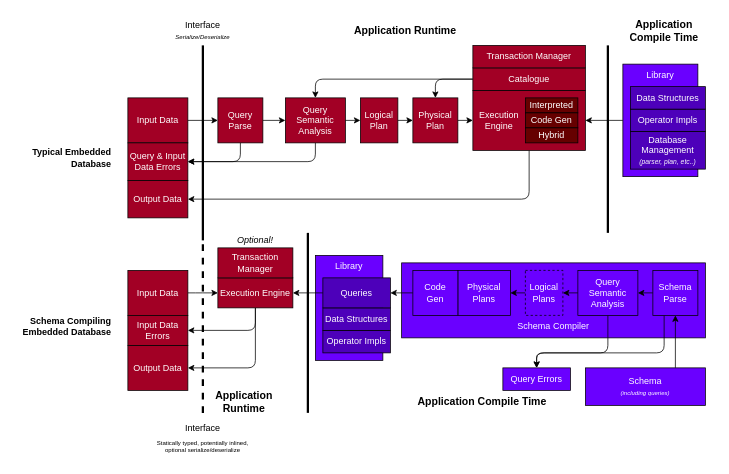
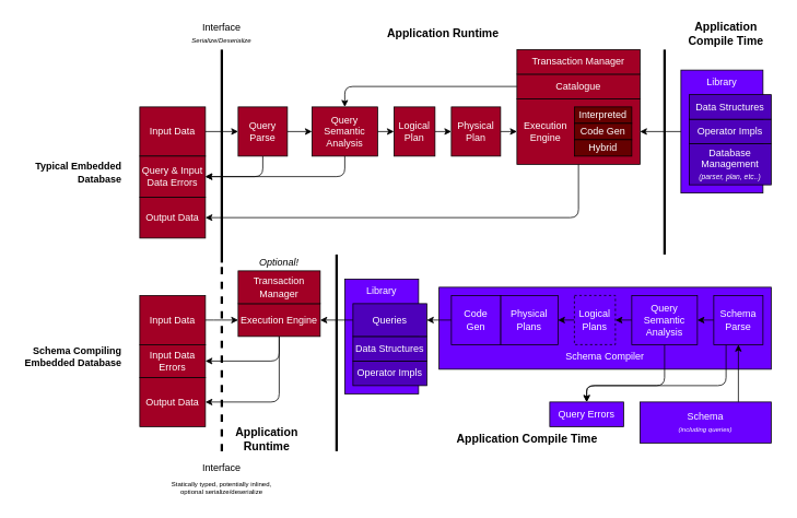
  <mxCell id="0" />
  <mxCell id="1" parent="0" />
  <mxCell id="2" value="" style="rounded=0;whiteSpace=wrap;html=1;fillColor=#6a00ff;fontColor=#ffffff;strokeColor=#000000;" vertex="1" parent="1"><mxGeometry x="535" y="350" width="405" height="100" as="geometry" /></mxCell>
  <mxCell id="3" style="edgeStyle=orthogonalEdgeStyle;html=1;exitX=0;exitY=0.5;exitDx=0;exitDy=0;entryX=1;entryY=0.5;entryDx=0;entryDy=0;strokeWidth=1;" edge="1" parent="1" source="4" target="18"><mxGeometry relative="1" as="geometry" /></mxCell>
  <mxCell id="4" value="" style="rounded=0;whiteSpace=wrap;html=1;fillColor=#6a00ff;fontColor=#ffffff;strokeColor=#000000;" vertex="1" parent="1"><mxGeometry x="830" y="85" width="100" height="150" as="geometry" /></mxCell>
  <mxCell id="5" style="edgeStyle=orthogonalEdgeStyle;html=1;exitX=1;exitY=0.5;exitDx=0;exitDy=0;entryX=0;entryY=0.5;entryDx=0;entryDy=0;strokeWidth=1;" edge="1" parent="1" source="6" target="9"><mxGeometry relative="1" as="geometry" /></mxCell>
  <mxCell id="6" value="Input Data" style="rounded=0;whiteSpace=wrap;html=1;fillColor=#a20025;fontColor=#ffffff;strokeColor=#000000;" vertex="1" parent="1"><mxGeometry x="170" y="130" width="80" height="60" as="geometry" /></mxCell>
  <mxCell id="7" style="edgeStyle=orthogonalEdgeStyle;html=1;exitX=1;exitY=0.5;exitDx=0;exitDy=0;entryX=0;entryY=0.5;entryDx=0;entryDy=0;" edge="1" parent="1" source="9" target="12"><mxGeometry relative="1" as="geometry" /></mxCell>
  <mxCell id="8" style="edgeStyle=orthogonalEdgeStyle;html=1;exitX=0.5;exitY=1;exitDx=0;exitDy=0;entryX=1;entryY=0.5;entryDx=0;entryDy=0;strokeWidth=1;fontSize=8;" edge="1" parent="1" source="9" target="60"><mxGeometry relative="1" as="geometry" /></mxCell>
  <mxCell id="9" value="Query &lt;br&gt;Parse" style="rounded=0;whiteSpace=wrap;html=1;fillColor=#a20025;fontColor=#ffffff;strokeColor=#000000;" vertex="1" parent="1"><mxGeometry x="290" y="130" width="60" height="60" as="geometry" /></mxCell>
  <mxCell id="10" style="edgeStyle=orthogonalEdgeStyle;html=1;exitX=1;exitY=0.5;exitDx=0;exitDy=0;entryX=0;entryY=0.5;entryDx=0;entryDy=0;" edge="1" parent="1" source="12" target="14"><mxGeometry relative="1" as="geometry" /></mxCell>
  <mxCell id="11" style="edgeStyle=orthogonalEdgeStyle;html=1;exitX=0.5;exitY=1;exitDx=0;exitDy=0;entryX=1;entryY=0.5;entryDx=0;entryDy=0;strokeWidth=1;fontSize=8;" edge="1" parent="1" source="12" target="60"><mxGeometry relative="1" as="geometry" /></mxCell>
  <mxCell id="12" value="Query Semantic Analysis" style="rounded=0;whiteSpace=wrap;html=1;fillColor=#a20025;fontColor=#ffffff;strokeColor=#000000;" vertex="1" parent="1"><mxGeometry x="380" y="130" width="80" height="60" as="geometry" /></mxCell>
  <mxCell id="13" style="edgeStyle=orthogonalEdgeStyle;html=1;exitX=1;exitY=0.5;exitDx=0;exitDy=0;entryX=0;entryY=0.5;entryDx=0;entryDy=0;" edge="1" parent="1" source="14" target="16"><mxGeometry relative="1" as="geometry" /></mxCell>
  <mxCell id="14" value="Logical&lt;br&gt;Plan" style="rounded=0;whiteSpace=wrap;html=1;fillColor=#a20025;fontColor=#ffffff;strokeColor=#000000;" vertex="1" parent="1"><mxGeometry x="480" y="130" width="50" height="60" as="geometry" /></mxCell>
  <mxCell id="15" style="edgeStyle=orthogonalEdgeStyle;html=1;exitX=1;exitY=0.5;exitDx=0;exitDy=0;entryX=0;entryY=0.5;entryDx=0;entryDy=0;" edge="1" parent="1" source="16" target="18"><mxGeometry relative="1" as="geometry" /></mxCell>
  <mxCell id="16" value="Physical&lt;br&gt;Plan" style="rounded=0;whiteSpace=wrap;html=1;fillColor=#a20025;fontColor=#ffffff;strokeColor=#000000;" vertex="1" parent="1"><mxGeometry x="550" y="130" width="60" height="60" as="geometry" /></mxCell>
  <mxCell id="17" style="edgeStyle=orthogonalEdgeStyle;html=1;exitX=0.5;exitY=1;exitDx=0;exitDy=0;strokeWidth=1;entryX=1;entryY=0.5;entryDx=0;entryDy=0;" edge="1" parent="1" source="18" target="31"><mxGeometry relative="1" as="geometry"><mxPoint x="310" y="250" as="targetPoint" /></mxGeometry></mxCell>
  <mxCell id="18" value="" style="rounded=0;whiteSpace=wrap;html=1;fillColor=#a20025;fontColor=#ffffff;strokeColor=#000000;" vertex="1" parent="1"><mxGeometry x="630" y="120" width="150" height="80" as="geometry" /></mxCell>
  <mxCell id="19" value="Operator Impls" style="rounded=0;whiteSpace=wrap;html=1;fillColor=#4D00BA;fontColor=#ffffff;strokeColor=#000000;" vertex="1" parent="1"><mxGeometry x="840" y="145" width="100" height="30" as="geometry" /></mxCell>
  <mxCell id="20" value="Data Structures" style="rounded=0;whiteSpace=wrap;html=1;fillColor=#4D00BA;fontColor=#ffffff;strokeColor=#000000;" vertex="1" parent="1"><mxGeometry x="840" y="115" width="100" height="30" as="geometry" /></mxCell>
  <mxCell id="21" style="edgeStyle=orthogonalEdgeStyle;html=1;exitX=0;exitY=0.5;exitDx=0;exitDy=0;entryX=0.5;entryY=0;entryDx=0;entryDy=0;" edge="1" parent="1" source="23" target="12"><mxGeometry relative="1" as="geometry"><Array as="points"><mxPoint x="420" y="105" /></Array></mxGeometry></mxCell>
- <mxCell id="22" style="edgeStyle=orthogonalEdgeStyle;html=1;exitX=0;exitY=0.5;exitDx=0;exitDy=0;entryX=0.5;entryY=0;entryDx=0;entryDy=0;" edge="1" parent="1" source="23" target="16"><mxGeometry relative="1" as="geometry" /></mxCell>
  <mxCell id="23" value="Catalogue" style="rounded=0;whiteSpace=wrap;html=1;fillColor=#a20025;fontColor=#ffffff;strokeColor=#000000;" vertex="1" parent="1"><mxGeometry x="630" y="90" width="150" height="30" as="geometry" /></mxCell>
  <mxCell id="24" value="Interpreted" style="rounded=0;whiteSpace=wrap;html=1;fillColor=#660000;fontColor=#ffffff;strokeColor=#000000;" vertex="1" parent="1"><mxGeometry x="700" y="130" width="70" height="20" as="geometry" /></mxCell>
  <mxCell id="25" value="Code Gen" style="rounded=0;whiteSpace=wrap;html=1;fillColor=#660000;fontColor=#ffffff;strokeColor=#000000;" vertex="1" parent="1"><mxGeometry x="700" y="150" width="70" height="20" as="geometry" /></mxCell>
  <mxCell id="26" value="Hybrid" style="rounded=0;whiteSpace=wrap;html=1;fillColor=#660000;fontColor=#ffffff;strokeColor=#000000;" vertex="1" parent="1"><mxGeometry x="700" y="170" width="70" height="20" as="geometry" /></mxCell>
  <mxCell id="27" value="Execution Engine" style="text;html=1;strokeColor=none;fillColor=none;align=center;verticalAlign=middle;whiteSpace=wrap;rounded=0;fontColor=#ffffff;" vertex="1" parent="1"><mxGeometry x="630" y="145" width="70" height="30" as="geometry" /></mxCell>
  <mxCell id="28" value="Library" style="text;html=1;strokeColor=none;fillColor=none;align=center;verticalAlign=middle;whiteSpace=wrap;rounded=0;fontColor=#FFFFFF;" vertex="1" parent="1"><mxGeometry x="840" y="85" width="80" height="30" as="geometry" /></mxCell>
  <mxCell id="29" value="Transaction Manager" style="rounded=0;whiteSpace=wrap;html=1;fillColor=#a20025;fontColor=#ffffff;strokeColor=#000000;" vertex="1" parent="1"><mxGeometry x="630" y="60" width="150" height="30" as="geometry" /></mxCell>
  <mxCell id="30" value="" style="endArrow=none;html=1;strokeWidth=3;entryX=0.5;entryY=1;entryDx=0;entryDy=0;" edge="1" parent="1" target="68"><mxGeometry width="50" height="50" relative="1" as="geometry"><mxPoint x="270" y="320" as="sourcePoint" /><mxPoint x="270" y="100" as="targetPoint" /></mxGeometry></mxCell>
  <mxCell id="31" value="Output Data" style="rounded=0;whiteSpace=wrap;html=1;fillColor=#a20025;fontColor=#ffffff;strokeColor=#000000;" vertex="1" parent="1"><mxGeometry x="170" y="240" width="80" height="50" as="geometry" /></mxCell>
  <mxCell id="32" value="" style="rounded=0;whiteSpace=wrap;html=1;fillColor=#6a00ff;fontColor=#ffffff;strokeColor=#000000;" vertex="1" parent="1"><mxGeometry x="420" y="340" width="90" height="140" as="geometry" /></mxCell>
  <mxCell id="33" style="edgeStyle=orthogonalEdgeStyle;html=1;exitX=1;exitY=0.5;exitDx=0;exitDy=0;entryX=0;entryY=0.5;entryDx=0;entryDy=0;strokeWidth=1;" edge="1" parent="1" source="34"><mxGeometry relative="1" as="geometry"><mxPoint x="290" y="390" as="targetPoint" /></mxGeometry></mxCell>
  <mxCell id="34" value="Input Data" style="rounded=0;whiteSpace=wrap;html=1;fillColor=#a20025;fontColor=#ffffff;strokeColor=#000000;" vertex="1" parent="1"><mxGeometry x="170" y="360" width="80" height="60" as="geometry" /></mxCell>
  <mxCell id="35" value="Operator Impls" style="rounded=0;whiteSpace=wrap;html=1;fillColor=#4D00BA;fontColor=#ffffff;strokeColor=#000000;" vertex="1" parent="1"><mxGeometry x="430" y="440" width="90" height="30" as="geometry" /></mxCell>
  <mxCell id="36" value="Data Structures" style="rounded=0;whiteSpace=wrap;html=1;fillColor=#4D00BA;fontColor=#ffffff;strokeColor=#000000;" vertex="1" parent="1"><mxGeometry x="430" y="410" width="90" height="30" as="geometry" /></mxCell>
  <mxCell id="37" value="Library" style="text;html=1;strokeColor=none;fillColor=none;align=center;verticalAlign=middle;whiteSpace=wrap;rounded=0;fontColor=#FFFFFF;" vertex="1" parent="1"><mxGeometry x="420" y="340" width="90" height="30" as="geometry" /></mxCell>
  <mxCell id="38" value="" style="endArrow=none;html=1;strokeWidth=3;dashed=1;" edge="1" parent="1"><mxGeometry width="50" height="50" relative="1" as="geometry"><mxPoint x="270" y="550" as="sourcePoint" /><mxPoint x="270" y="320" as="targetPoint" /></mxGeometry></mxCell>
  <mxCell id="39" value="Output Data" style="rounded=0;whiteSpace=wrap;html=1;fillColor=#a20025;fontColor=#ffffff;strokeColor=#000000;" vertex="1" parent="1"><mxGeometry x="170" y="460" width="80" height="60" as="geometry" /></mxCell>
  <mxCell id="40" style="edgeStyle=orthogonalEdgeStyle;html=1;exitX=0.5;exitY=1;exitDx=0;exitDy=0;entryX=1;entryY=0.5;entryDx=0;entryDy=0;strokeWidth=1;" edge="1" parent="1" source="44" target="39"><mxGeometry relative="1" as="geometry"><Array as="points"><mxPoint x="340" y="490" /></Array></mxGeometry></mxCell>
  <mxCell id="41" style="edgeStyle=orthogonalEdgeStyle;html=1;exitX=0;exitY=0.5;exitDx=0;exitDy=0;entryX=1;entryY=0.5;entryDx=0;entryDy=0;strokeWidth=1;" edge="1" parent="1" source="42" target="44"><mxGeometry relative="1" as="geometry" /></mxCell>
  <mxCell id="42" value="Queries" style="rounded=0;whiteSpace=wrap;html=1;fillColor=#4D00BA;fontColor=#ffffff;strokeColor=#000000;" vertex="1" parent="1"><mxGeometry x="430" y="370" width="90" height="40" as="geometry" /></mxCell>
  <mxCell id="43" style="edgeStyle=orthogonalEdgeStyle;html=1;exitX=0.5;exitY=1;exitDx=0;exitDy=0;entryX=1;entryY=0.5;entryDx=0;entryDy=0;strokeWidth=1;fontSize=8;" edge="1" parent="1" source="44" target="61"><mxGeometry relative="1" as="geometry" /></mxCell>
  <mxCell id="44" value="Execution Engine" style="rounded=0;whiteSpace=wrap;html=1;fillColor=#a20025;fontColor=#ffffff;strokeColor=#000000;" vertex="1" parent="1"><mxGeometry x="290" y="370" width="100" height="40" as="geometry" /></mxCell>
  <mxCell id="45" value="" style="endArrow=none;html=1;strokeWidth=3;" edge="1" parent="1"><mxGeometry width="50" height="50" relative="1" as="geometry"><mxPoint x="810" y="310" as="sourcePoint" /><mxPoint x="810" y="60" as="targetPoint" /></mxGeometry></mxCell>
  <mxCell id="46" value="" style="endArrow=none;html=1;strokeWidth=3;" edge="1" parent="1"><mxGeometry width="50" height="50" relative="1" as="geometry"><mxPoint x="410" y="550" as="sourcePoint" /><mxPoint x="410" y="310" as="targetPoint" /></mxGeometry></mxCell>
  <mxCell id="47" style="edgeStyle=orthogonalEdgeStyle;html=1;exitX=0;exitY=0.5;exitDx=0;exitDy=0;entryX=1;entryY=0.5;entryDx=0;entryDy=0;strokeWidth=1;" edge="1" parent="1" source="49" target="52"><mxGeometry relative="1" as="geometry" /></mxCell>
  <mxCell id="48" style="edgeStyle=orthogonalEdgeStyle;html=1;exitX=0.25;exitY=1;exitDx=0;exitDy=0;entryX=0.5;entryY=0;entryDx=0;entryDy=0;strokeWidth=1;fontSize=8;" edge="1" parent="1" source="49" target="62"><mxGeometry relative="1" as="geometry"><Array as="points"><mxPoint x="885" y="470" /><mxPoint x="715" y="470" /></Array></mxGeometry></mxCell>
  <mxCell id="49" value="Schema&lt;br&gt;Parse" style="rounded=0;whiteSpace=wrap;html=1;fillColor=#6a00ff;fontColor=#ffffff;strokeColor=#000000;" vertex="1" parent="1"><mxGeometry x="870" y="360" width="60" height="60" as="geometry" /></mxCell>
  <mxCell id="50" style="edgeStyle=orthogonalEdgeStyle;html=1;exitX=0;exitY=0.5;exitDx=0;exitDy=0;entryX=1;entryY=0.5;entryDx=0;entryDy=0;strokeWidth=1;" edge="1" parent="1" source="52" target="54"><mxGeometry relative="1" as="geometry" /></mxCell>
  <mxCell id="51" style="edgeStyle=orthogonalEdgeStyle;html=1;exitX=0.5;exitY=1;exitDx=0;exitDy=0;strokeWidth=1;fontSize=8;entryX=0.5;entryY=0;entryDx=0;entryDy=0;" edge="1" parent="1" source="52" target="62"><mxGeometry relative="1" as="geometry"><mxPoint x="790" y="480" as="targetPoint" /><Array as="points"><mxPoint x="810" y="470" /><mxPoint x="715" y="470" /></Array></mxGeometry></mxCell>
  <mxCell id="52" value="Query Semantic Analysis" style="rounded=0;whiteSpace=wrap;html=1;fillColor=#6a00ff;fontColor=#ffffff;strokeColor=#000000;" vertex="1" parent="1"><mxGeometry x="770" y="360" width="80" height="60" as="geometry" /></mxCell>
  <mxCell id="53" style="edgeStyle=orthogonalEdgeStyle;html=1;exitX=0;exitY=0.5;exitDx=0;exitDy=0;entryX=1;entryY=0.5;entryDx=0;entryDy=0;strokeWidth=1;" edge="1" parent="1" source="54" target="55"><mxGeometry relative="1" as="geometry" /></mxCell>
  <mxCell id="54" value="Logical&lt;br&gt;Plans" style="rounded=0;whiteSpace=wrap;html=1;fillColor=#6a00ff;fontColor=#ffffff;strokeColor=#000000;dashed=1;" vertex="1" parent="1"><mxGeometry x="700" y="360" width="50" height="60" as="geometry" /></mxCell>
  <mxCell id="55" value="Physical&lt;br&gt;Plans" style="rounded=0;whiteSpace=wrap;html=1;fillColor=#6a00ff;fontColor=#ffffff;strokeColor=#000000;" vertex="1" parent="1"><mxGeometry x="610" y="360" width="70" height="60" as="geometry" /></mxCell>
  <mxCell id="56" style="edgeStyle=orthogonalEdgeStyle;html=1;exitX=0;exitY=0.5;exitDx=0;exitDy=0;entryX=1;entryY=0.5;entryDx=0;entryDy=0;strokeWidth=1;" edge="1" parent="1" source="57" target="42"><mxGeometry relative="1" as="geometry" /></mxCell>
  <mxCell id="57" value="Code&lt;br&gt;Gen" style="rounded=0;whiteSpace=wrap;html=1;fillColor=#6a00ff;fontColor=#ffffff;strokeColor=#000000;" vertex="1" parent="1"><mxGeometry x="550" y="360" width="60" height="60" as="geometry" /></mxCell>
  <mxCell id="58" style="edgeStyle=orthogonalEdgeStyle;html=1;exitX=0.75;exitY=0;exitDx=0;exitDy=0;entryX=0.5;entryY=1;entryDx=0;entryDy=0;strokeWidth=1;fontSize=8;" edge="1" parent="1" source="59" target="49"><mxGeometry relative="1" as="geometry"><Array as="points"><mxPoint x="900" y="490" /></Array></mxGeometry></mxCell>
  <mxCell id="59" value="Schema&lt;br&gt;&lt;font style=&quot;font-size: 8px;&quot;&gt;&lt;i&gt;(including queries)&lt;/i&gt;&lt;/font&gt;" style="rounded=0;whiteSpace=wrap;html=1;fillColor=#6a00ff;fontColor=#ffffff;strokeColor=#000000;" vertex="1" parent="1"><mxGeometry x="780" y="490" width="160" height="50" as="geometry" /></mxCell>
  <mxCell id="60" value="Query &amp;amp; Input Data Errors" style="rounded=0;whiteSpace=wrap;html=1;fillColor=#a20025;fontColor=#ffffff;strokeColor=#000000;" vertex="1" parent="1"><mxGeometry x="170" y="190" width="80" height="50" as="geometry" /></mxCell>
  <mxCell id="61" value="Input Data Errors" style="rounded=0;whiteSpace=wrap;html=1;fillColor=#a20025;fontColor=#ffffff;strokeColor=#000000;" vertex="1" parent="1"><mxGeometry x="170" y="420" width="80" height="40" as="geometry" /></mxCell>
  <mxCell id="62" value="Query Errors" style="rounded=0;whiteSpace=wrap;html=1;fillColor=#6a00ff;fontColor=#ffffff;strokeColor=#000000;" vertex="1" parent="1"><mxGeometry x="670" y="490" width="90" height="30" as="geometry" /></mxCell>
  <mxCell id="63" value="Schema Compiler" style="text;html=1;strokeColor=none;fillColor=none;align=center;verticalAlign=middle;whiteSpace=wrap;rounded=0;fontSize=12;fontStyle=0;fontColor=#FFFFFF;" vertex="1" parent="1"><mxGeometry x="535" y="420" width="405" height="30" as="geometry" /></mxCell>
  <mxCell id="64" value="Optional!" style="text;html=1;strokeColor=none;fillColor=none;align=center;verticalAlign=middle;whiteSpace=wrap;rounded=0;fontSize=12;fontStyle=2" vertex="1" parent="1"><mxGeometry x="310" y="310" width="60" height="20" as="geometry" /></mxCell>
  <mxCell id="65" value="Application Compile Time" style="text;html=1;strokeColor=none;fillColor=none;align=center;verticalAlign=middle;whiteSpace=wrap;rounded=0;fontSize=14;fontStyle=1" vertex="1" parent="1"><mxGeometry x="820" y="25" width="130" height="30" as="geometry" /></mxCell>
  <mxCell id="66" value="Database Management&lt;br&gt;&lt;font style=&quot;font-size: 9px;&quot;&gt;&lt;i&gt;(parser, plan, etc..)&lt;/i&gt;&lt;/font&gt;" style="rounded=0;whiteSpace=wrap;html=1;fillColor=#4D00BA;fontColor=#ffffff;strokeColor=#000000;" vertex="1" parent="1"><mxGeometry x="840" y="175" width="100" height="50" as="geometry" /></mxCell>
  <mxCell id="67" value="Application Runtime" style="text;html=1;strokeColor=none;fillColor=none;align=center;verticalAlign=middle;whiteSpace=wrap;rounded=0;fontSize=14;fontStyle=1" vertex="1" parent="1"><mxGeometry x="470" y="25" width="140" height="30" as="geometry" /></mxCell>
  <mxCell id="68" value="Interface&lt;br&gt;&lt;i&gt;&lt;font style=&quot;font-size: 8px;&quot;&gt;Serialize/Deserialize&lt;/font&gt;&lt;/i&gt;" style="text;html=1;strokeColor=none;fillColor=none;align=center;verticalAlign=middle;whiteSpace=wrap;rounded=0;fontSize=12;" vertex="1" parent="1"><mxGeometry x="200" y="20" width="140" height="40" as="geometry" /></mxCell>
  <mxCell id="69" value="Interface" style="text;html=1;strokeColor=none;fillColor=none;align=center;verticalAlign=middle;whiteSpace=wrap;rounded=0;fontSize=12;" vertex="1" parent="1"><mxGeometry x="185" y="550" width="170" height="40" as="geometry" /></mxCell>
  <mxCell id="70" value="Typical Embedded Database" style="text;html=1;strokeColor=none;fillColor=none;align=right;verticalAlign=middle;whiteSpace=wrap;rounded=0;fontSize=12;fontStyle=1" vertex="1" parent="1"><mxGeometry x="20" y="185" width="130" height="50" as="geometry" /></mxCell>
  <mxCell id="71" value="Schema Compiling Embedded Database" style="text;html=1;strokeColor=none;fillColor=none;align=right;verticalAlign=middle;whiteSpace=wrap;rounded=0;fontSize=12;fontStyle=1" vertex="1" parent="1"><mxGeometry x="20" y="410" width="130" height="50" as="geometry" /></mxCell>
  <mxCell id="72" value="Application Runtime" style="text;html=1;strokeColor=none;fillColor=none;align=center;verticalAlign=middle;whiteSpace=wrap;rounded=0;fontSize=14;fontStyle=1" vertex="1" parent="1"><mxGeometry x="280" y="520" width="90" height="30" as="geometry" /></mxCell>
  <mxCell id="73" value="Application Compile Time" style="text;html=1;strokeColor=none;fillColor=none;align=center;verticalAlign=middle;whiteSpace=wrap;rounded=0;fontSize=14;fontStyle=1" vertex="1" parent="1"><mxGeometry x="550" y="520" width="185" height="30" as="geometry" /></mxCell>
  <mxCell id="74" value="Transaction Manager" style="rounded=0;whiteSpace=wrap;html=1;fillColor=#a20025;fontColor=#ffffff;strokeColor=#000000;" vertex="1" parent="1"><mxGeometry x="290" y="330" width="100" height="40" as="geometry" /></mxCell>
  <mxCell id="75" value="&lt;font style=&quot;font-size: 8px;&quot;&gt;Statically typed, potentially inlined, optional serialize/deserialize&lt;/font&gt;" style="text;html=1;strokeColor=none;fillColor=none;align=center;verticalAlign=middle;whiteSpace=wrap;rounded=0;fontSize=8;" vertex="1" parent="1"><mxGeometry x="195" y="580" width="150" height="30" as="geometry" /></mxCell>
